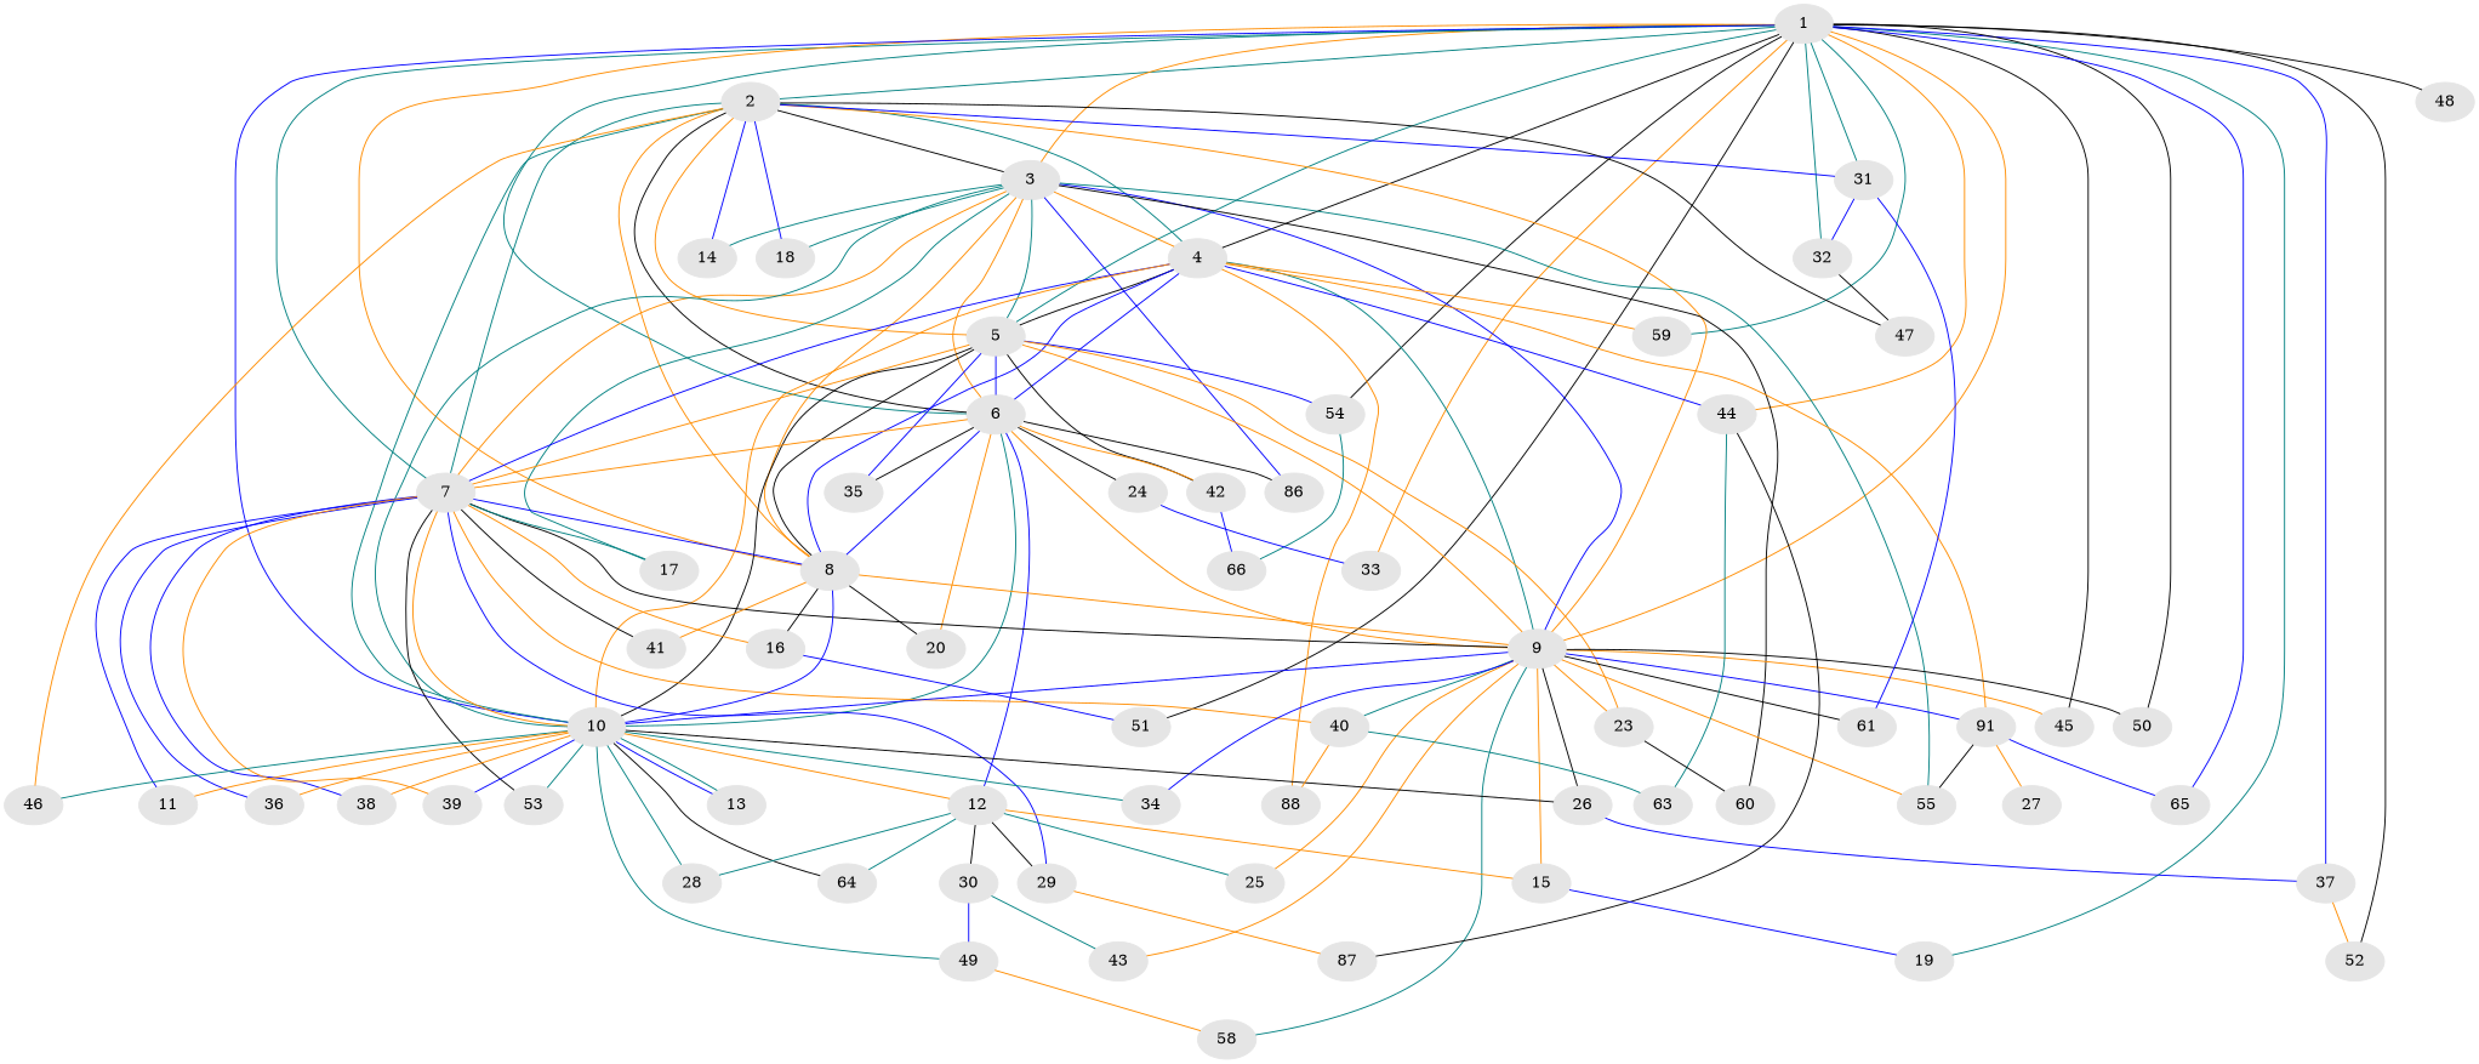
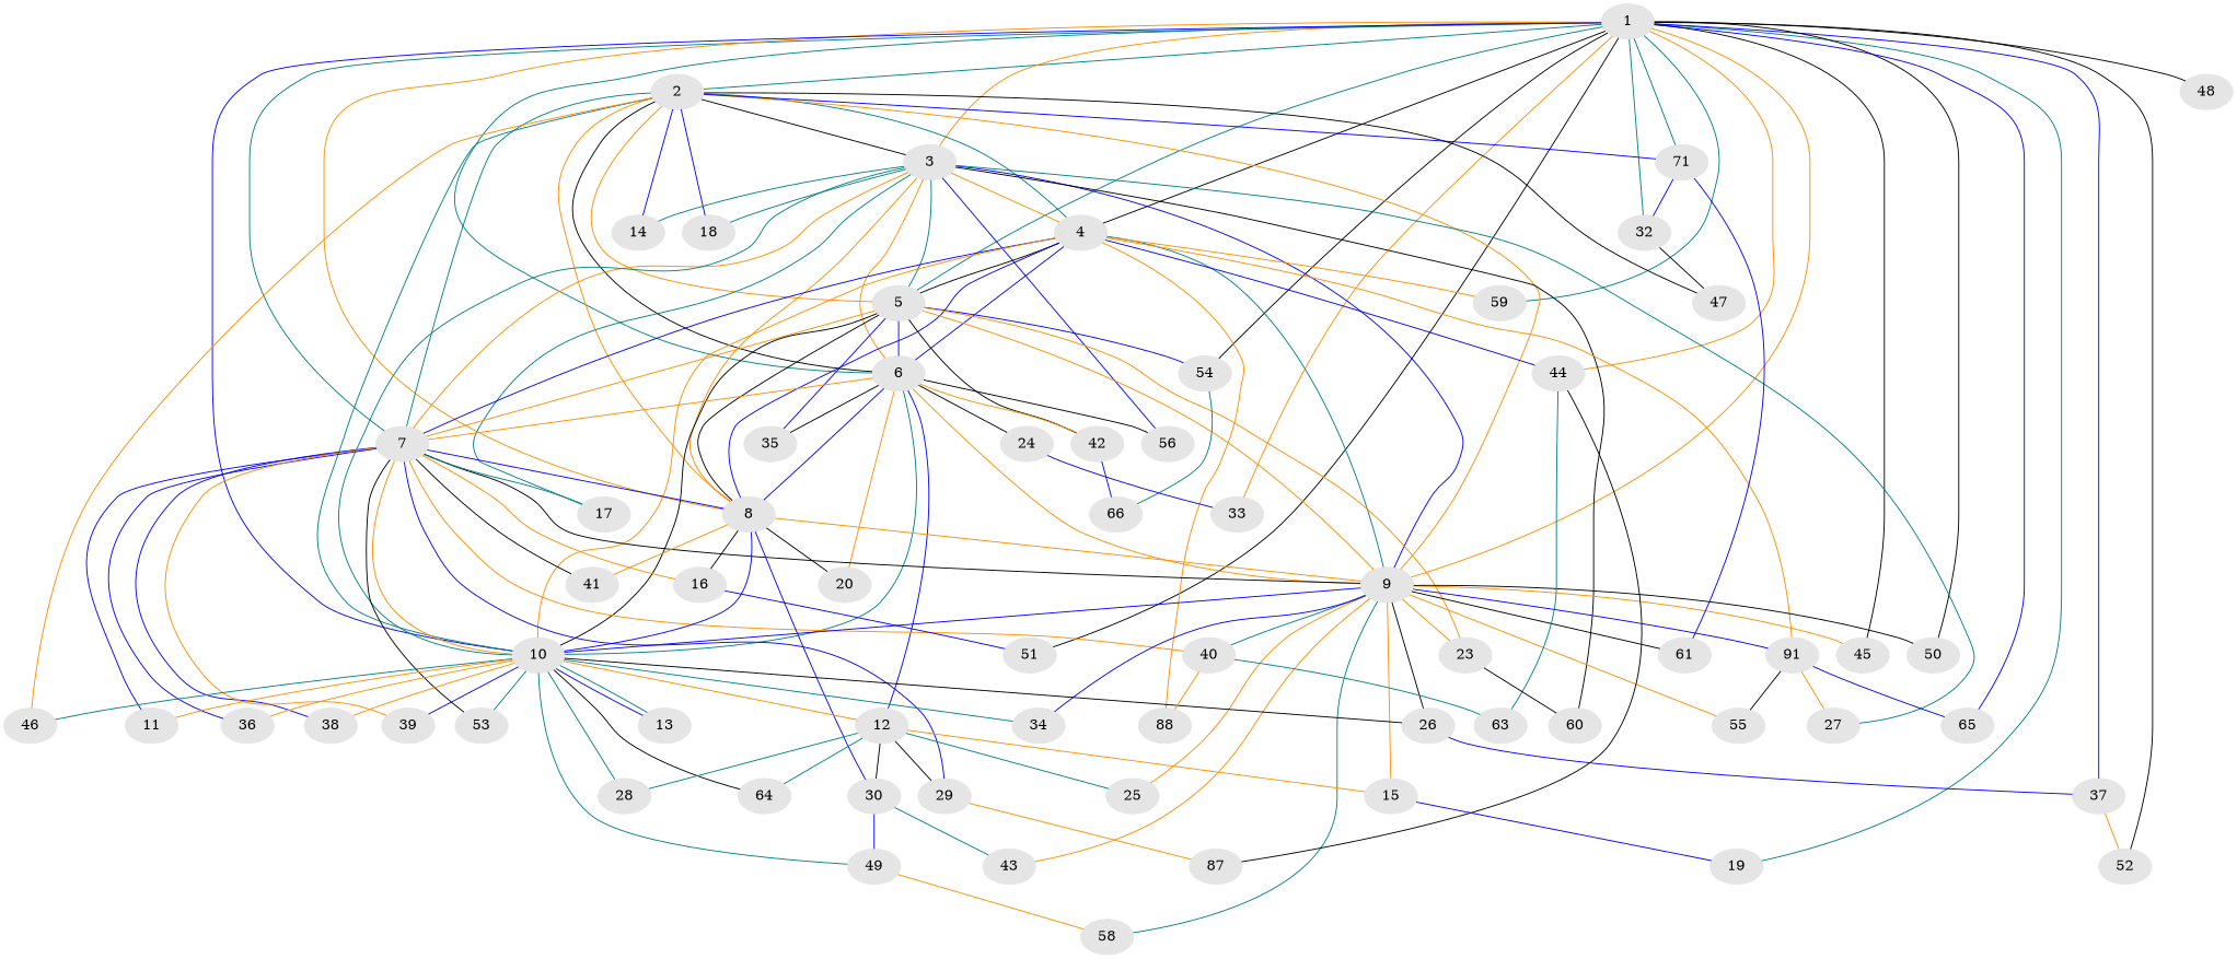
  graph {
    node [color=gray90 style=filled]
    edge [color=darkorange]
    1
    2
    3
    4
    5
    6
    7
    8
    9
    10
    19
-   31
+   31 [label=71]
    32
    33
    37
    44
    45
    48
    50
    51
    52
    54
    59
    65
    14
    18
    46
    47
    17
    27
-   56 [label=86]
+   56
    60
    n33 [label=91]
    n34 [label=88]
    23
    35
    42
    12
    20
    24
    11
    16
    29
    36
    38
    39
    40
    41
    53
    30
    15
    25
    26
    34
    43
    55
    58
    61
    13
    28
    49
    64
    n63 [label=87]
    63
    66
    1 -- 2 [color=teal]
    1 -- 3
    1 -- 4 [color=black]
    1 -- 5 [color=teal]
    1 -- 6 [color=teal]
    1 -- 7 [color=teal]
    1 -- 8
    1 -- 9
    1 -- 10 [color=blue]
    1 -- 19 [color=teal]
    1 -- 31 [color=teal]
    1 -- 32 [color=teal]
    1 -- 33
    1 -- 37 [color=blue]
    1 -- 44
    1 -- 45 [color=black]
    1 -- 48 [color=black]
    1 -- 50 [color=black]
    1 -- 51 [color=black]
    1 -- 52 [color=black]
    1 -- 54 [color=black]
    1 -- 59 [color=teal]
    1 -- 65 [color=blue]
    2 -- 3 [color=black]
    2 -- 4 [color=teal]
    2 -- 5
    2 -- 6 [color=black]
    2 -- 7 [color=teal]
    2 -- 8
    2 -- 9
    2 -- 10 [color=teal]
    2 -- 31 [color=blue]
    2 -- 14 [color=blue]
    2 -- 18 [color=blue]
    2 -- 46
    2 -- 47 [color=black]
    3 -- 4
    3 -- 5 [color=teal]
    3 -- 6
    3 -- 7
    3 -- 8
    3 -- 9 [color=blue]
    3 -- 10 [color=teal]
    3 -- 14 [color=teal]
    3 -- 18 [color=teal]
    3 -- 17 [color=teal]
-   3 -- 55 [color=teal]
+   3 -- 27 [color=teal]
    3 -- 56 [color=blue]
    3 -- 60 [color=black]
    4 -- 5 [color=black]
    4 -- 6 [color=blue]
    4 -- 7 [color=blue]
    4 -- 8 [color=blue]
    4 -- 9 [color=teal]
    4 -- 10
    4 -- 44 [color=blue]
    4 -- 59
    4 -- n33
    4 -- n34
    5 -- 6 [color=blue]
    5 -- 7
    5 -- 8 [color=black]
    5 -- 9
    5 -- 10 [color=black]
    5 -- 54 [color=blue]
    5 -- 23
    5 -- 35 [color=blue]
    5 -- 42 [color=black]
    6 -- 7
    6 -- 8 [color=blue]
    6 -- 9
    6 -- 10 [color=teal]
    6 -- 56 [color=black]
    6 -- 35 [color=black]
    6 -- 42
    6 -- 12 [color=blue]
    6 -- 20
    6 -- 24 [color=black]
    7 -- 8 [color=blue]
    7 -- 9 [color=black]
    7 -- 10
    7 -- 17 [color=teal]
    7 -- 11 [color=blue]
    7 -- 16
    7 -- 29 [color=blue]
    7 -- 36 [color=blue]
    7 -- 38 [color=blue]
    7 -- 39
    7 -- 40
    7 -- 41 [color=black]
    7 -- 53 [color=black]
    8 -- 9
    8 -- 10 [color=blue]
    8 -- 20 [color=black]
    8 -- 16 [color=black]
    8 -- 41
+   8 -- 30 [color=blue]
    9 -- 10 [color=blue]
    9 -- 45
    9 -- 50 [color=black]
    9 -- n33 [color=blue]
    9 -- 23
    9 -- 40 [color=teal]
    9 -- 15
    9 -- 25
    9 -- 26 [color=black]
    9 -- 34 [color=blue]
    9 -- 43
    9 -- 55
    9 -- 58 [color=teal]
    9 -- 61 [color=black]
    10 -- 46 [color=teal]
    10 -- 12
    10 -- 11
    10 -- 36
    10 -- 38
    10 -- 39 [color=blue]
    10 -- 53 [color=teal]
    10 -- 26 [color=black]
    10 -- 34 [color=teal]
    10 -- 13 [color=blue]
    10 -- 13 [color=teal]
    10 -- 28 [color=teal]
    10 -- 49 [color=teal]
    10 -- 64 [color=black]
    31 -- 32 [color=blue]
    31 -- 61 [color=blue]
    32 -- 47 [color=black]
    37 -- 52
    44 -- n63 [color=black]
    44 -- 63 [color=teal]
    54 -- 66 [color=teal]
    n33 -- 65 [color=blue]
    n33 -- 27
    n33 -- 55 [color=black]
    23 -- 60 [color=black]
    42 -- 66 [color=blue]
    12 -- 29 [color=black]
    12 -- 30 [color=black]
    12 -- 15
    12 -- 25 [color=teal]
    12 -- 28 [color=teal]
    12 -- 64 [color=teal]
    24 -- 33 [color=blue]
    16 -- 51 [color=blue]
    29 -- n63
    40 -- n34
    40 -- 63 [color=teal]
    30 -- 43 [color=teal]
    30 -- 49 [color=blue]
    15 -- 19 [color=blue]
    26 -- 37 [color=blue]
    49 -- 58
  }
